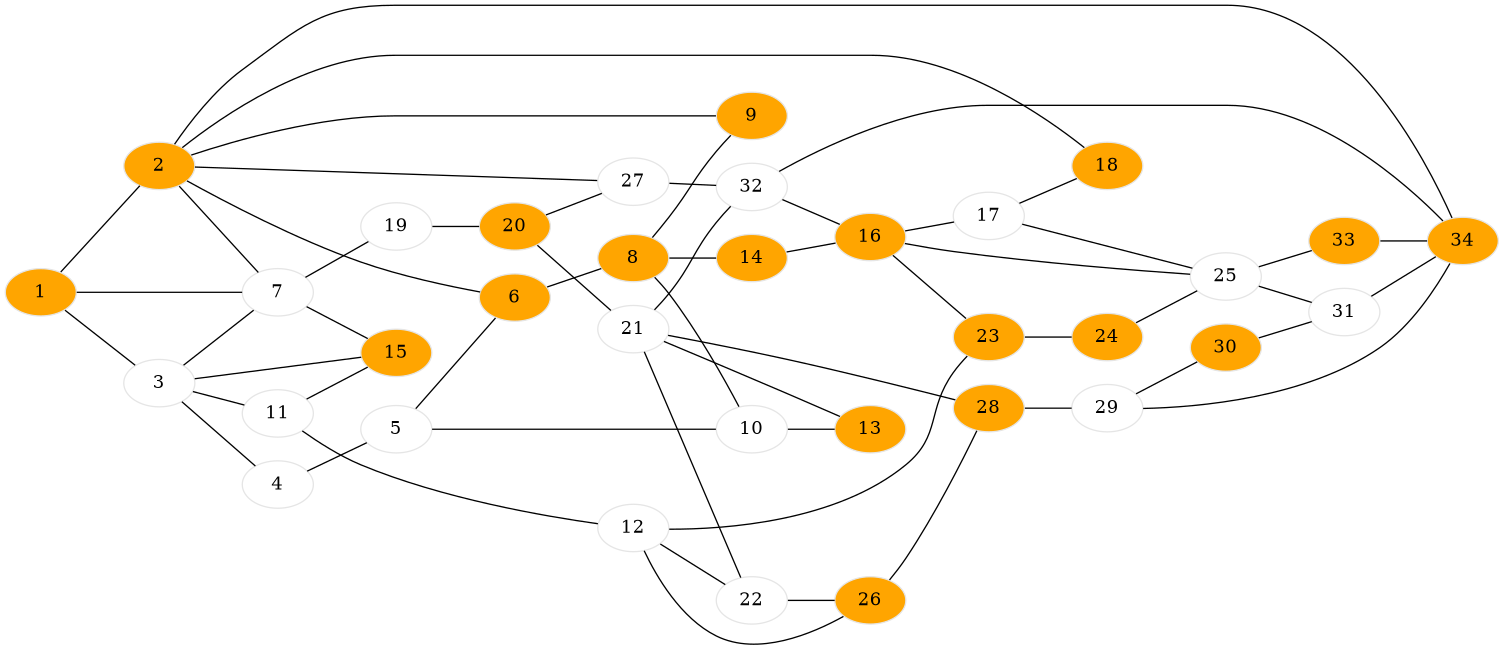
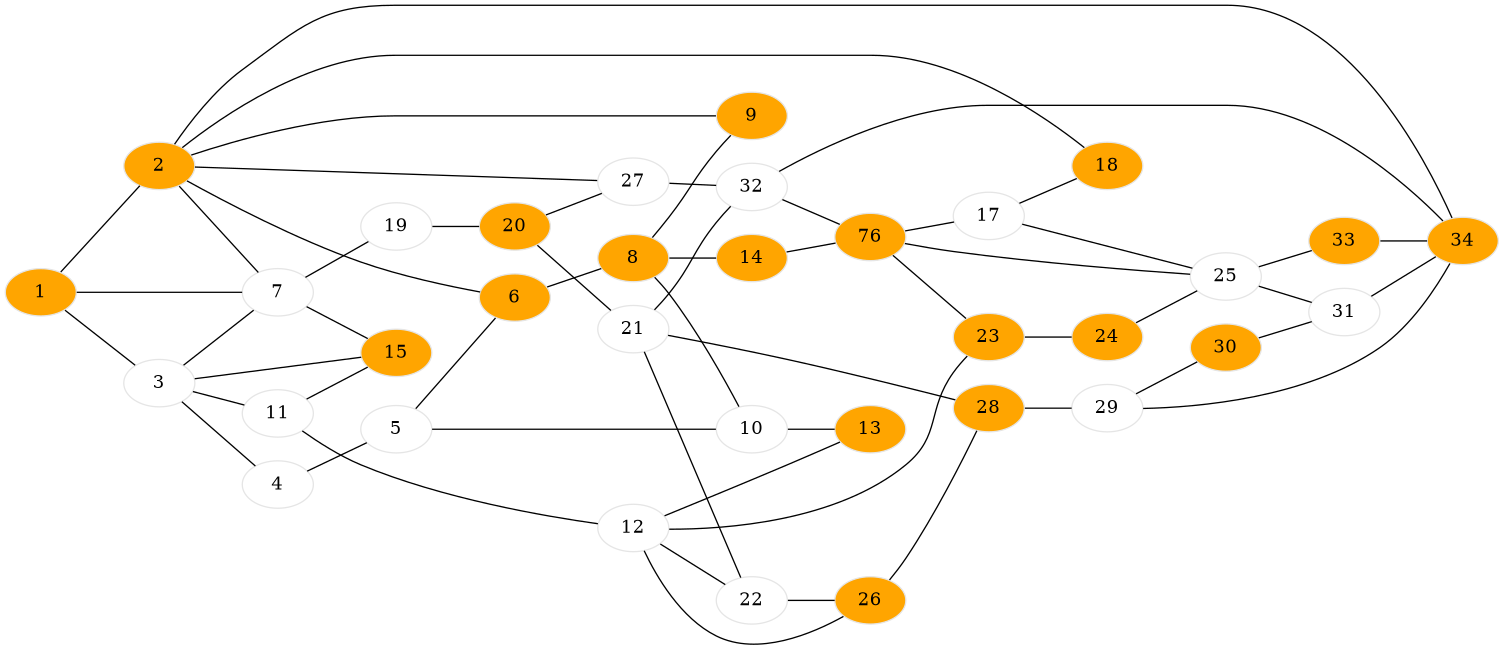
  graph {
    rankdir=LR
    node [color=gray90 fillcolor=orange style=filled]
    edge [weight=1.0]
    1
    2
    3 [fillcolor=white]
    7 [fillcolor=white]
    6
    9
    18
    27 [fillcolor=white]
    34
    4 [fillcolor=white]
    11 [fillcolor=white]
    15
    19 [fillcolor=white]
    8
    32 [fillcolor=white]
    5 [fillcolor=white]
    12 [fillcolor=white]
    10 [fillcolor=white]
    13
    14
    20
-   16
+   16 [label=76]
    22 [fillcolor=white]
    23
    26
    24
    28
    17 [fillcolor=white]
    25 [fillcolor=white]
    31 [fillcolor=white]
    33
    21 [fillcolor=white]
    29 [fillcolor=white]
    30
    1 -- 2
    1 -- 3
    1 -- 7
    2 -- 7
    2 -- 6
    2 -- 9
    2 -- 18 [weight=2.0]
    2 -- 27 [weight=2.0]
    2 -- 34
    3 -- 7
    3 -- 4 [weight=2.0]
    3 -- 11
    3 -- 15
    7 -- 15
    7 -- 19 [weight=2.0]
    6 -- 8
    27 -- 32
    4 -- 5
    11 -- 15
    11 -- 12 [weight=2.0]
    19 -- 20
    8 -- 9 [weight=2.0]
    8 -- 10
    8 -- 14 [weight=2.0]
    32 -- 34
    32 -- 16
    5 -- 6
    5 -- 10
-   21 -- 13
+   12 -- 13
    12 -- 22
    12 -- 23
    12 -- 26
    10 -- 13
    14 -- 16
    20 -- 27
    20 -- 21
    16 -- 23
    16 -- 17 [weight=2.0]
    16 -- 25
    22 -- 26
    23 -- 24
    26 -- 28
    24 -- 25 [weight=2.0]
    28 -- 29 [weight=2.0]
    17 -- 18
    17 -- 25
    25 -- 31
    25 -- 33
    31 -- 34
    33 -- 34 [weight=2.0]
    21 -- 32
    21 -- 22
    21 -- 28
    29 -- 34
    29 -- 30 [weight=2.0]
    30 -- 31
  }
